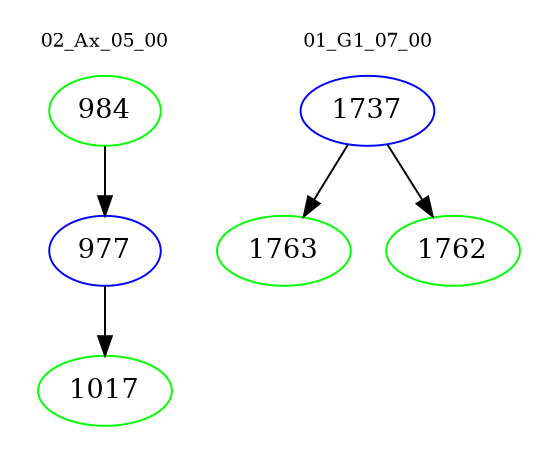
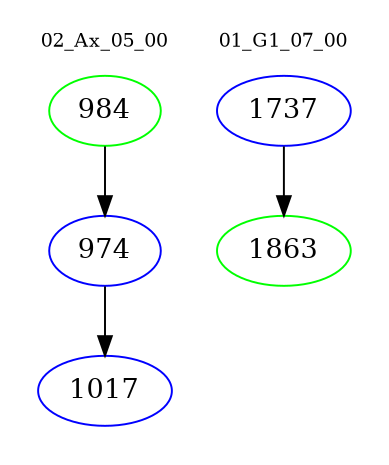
  digraph {
    node [color=green]
    edge [color=black]
    n1 [label=984]
-   n2 [color=blue label=977]
-   n3 [label=1017]
-   n4 [label=1763]
+   n2 [color=blue label=974]
+   n3 [color=blue label=1017]
+   n4 [label=1863]
    n5 [color=blue label=1737]
-   n6 [label=1762]
    subgraph cluster_1 {
      color=white
      fontsize=10
      label="02_Ax_05_00"
      n1
      n2
      n3
    }
    subgraph cluster_2 {
      color=white
      fontsize=10
      label="01_G1_07_00"
      n4
      n5
-     n6
    }
    n1 -> n2
    n2 -> n3
    n5 -> n4
-   n5 -> n6
  }
